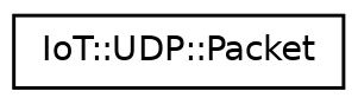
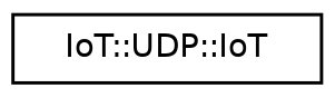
  digraph {
    rankdir=LR
-   n1 [color=black fillcolor=white fontname=Helvetica fontsize=10 height=0.2 label="IoT::UDP::Packet" shape=record style=filled width=0.4]
+   n1 [color=black fillcolor=white fontname=Helvetica fontsize=10 height=0.2 label="IoT::UDP::IoT" shape=record style=filled width=0.4]
  }
